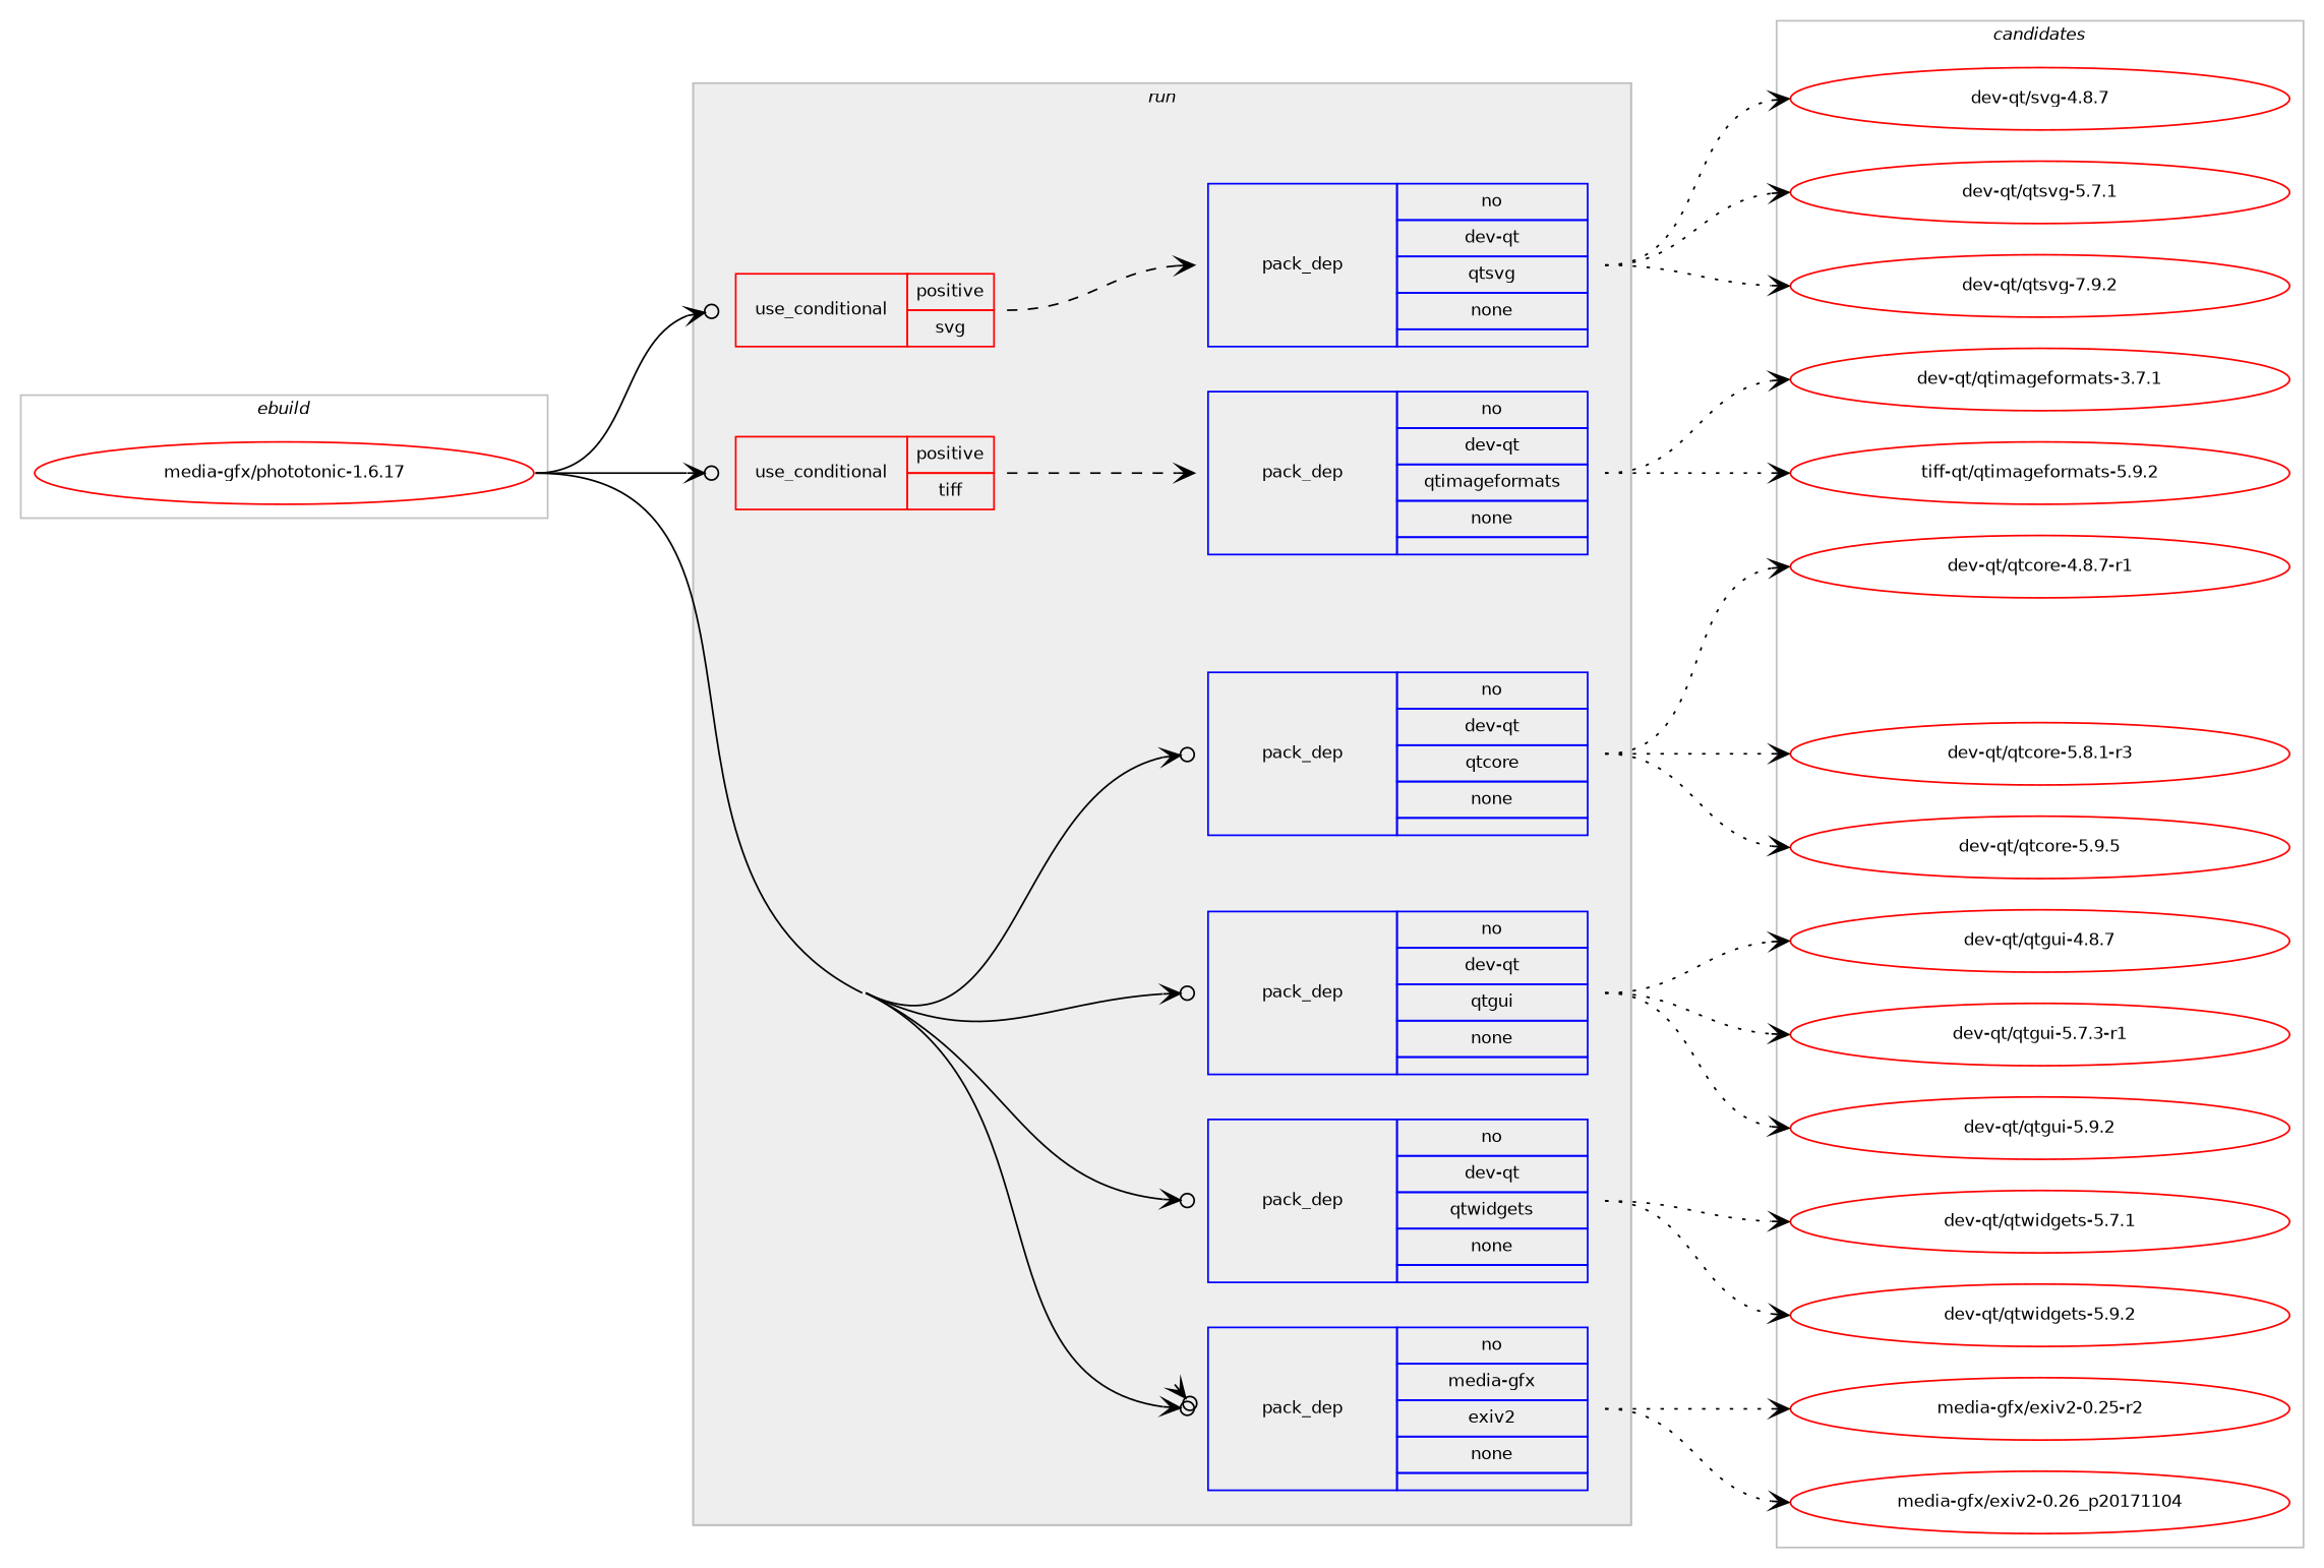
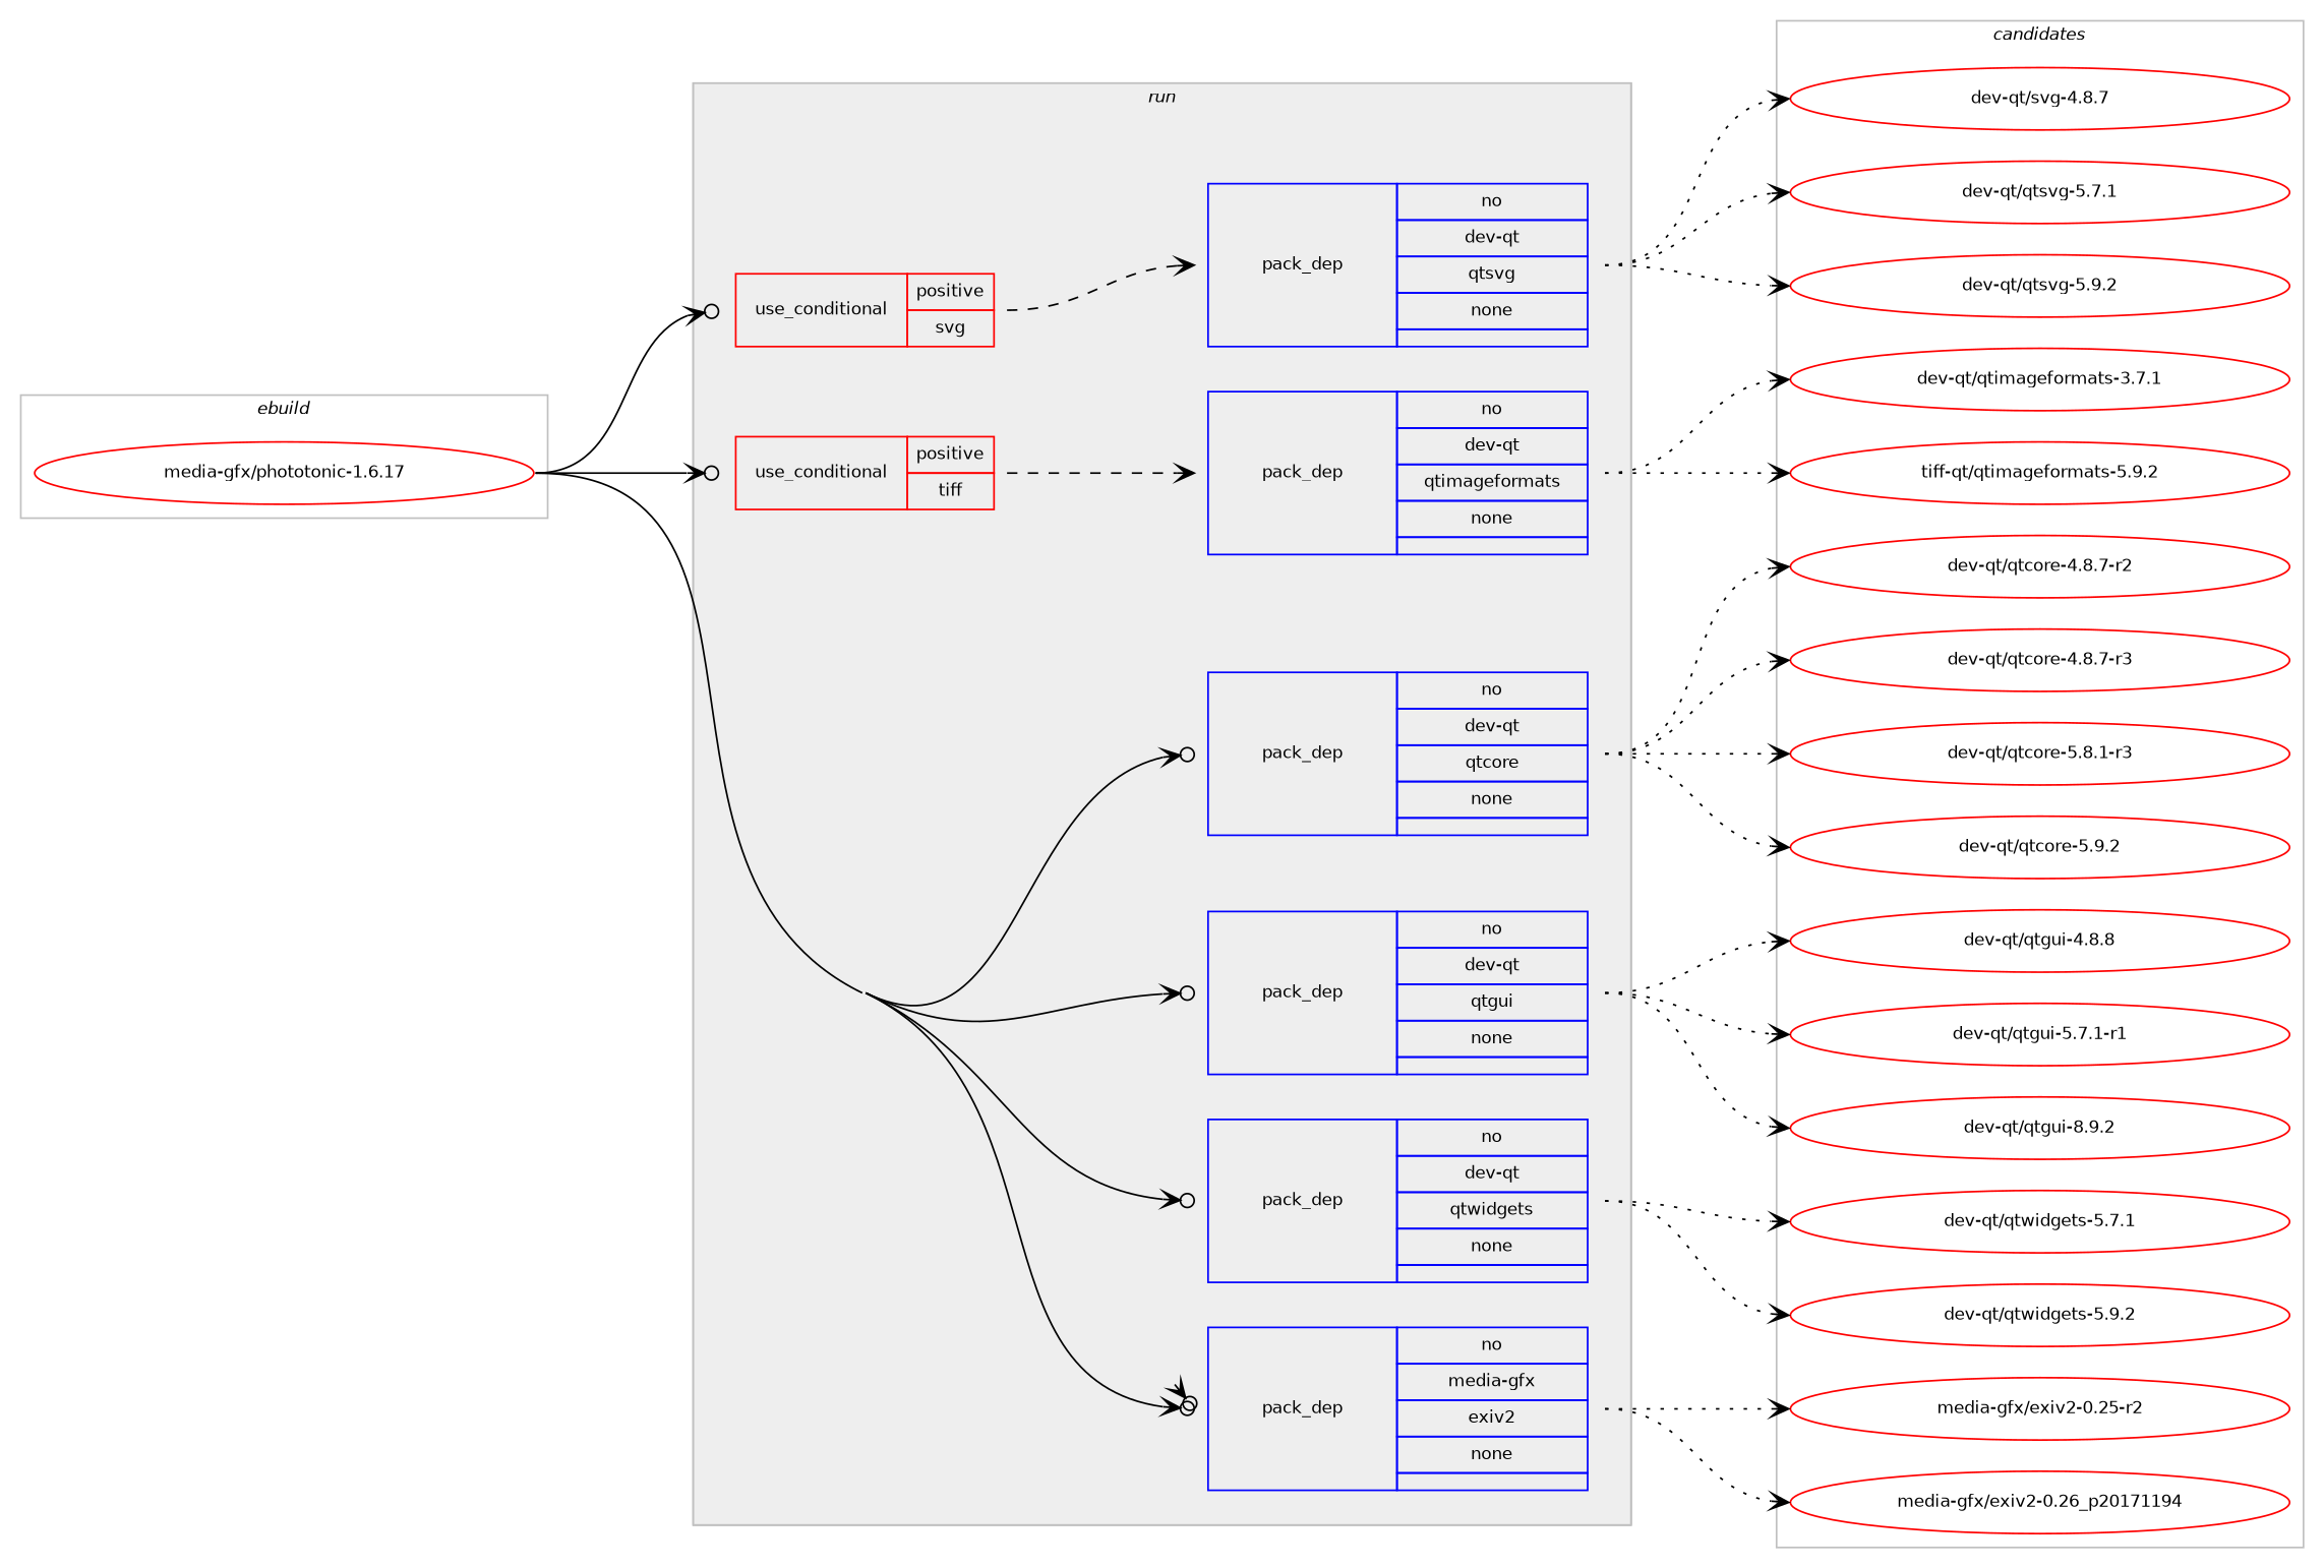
  digraph {
    compound=true
    concentrate=true
    fontname=Helvetica
    fontsize=10
    newrank=true
    rankdir=LR
    ranksep=1.5
    node [color=red fontname=Helvetica fontsize=10]
    edge [arrowhead=vee headport=w style=dotted tailport=e weight=100]
    n1 [label="media-gfx/phototonic-1.6.17" width=4]
    n2 [color=blue label=<<TABLE BORDER="0" CELLBORDER="1" CELLSPACING="0" CELLPADDING="4" WIDTH="220"><TR><TD ROWSPAN="6" CELLPADDING="30">pack_dep</TD></TR><TR><TD WIDTH="110">no</TD></TR><TR><TD>dev-qt</TD></TR><TR><TD>qtsvg</TD></TR><TR><TD>none</TD></TR><TR><TD></TD></TR></TABLE>> shape=none]
    n3 [label=<<TABLE BORDER="0" CELLBORDER="1" CELLSPACING="0" CELLPADDING="4"><TR><TD ROWSPAN="3" CELLPADDING="10">use_conditional</TD></TR><TR><TD>positive</TD></TR><TR><TD>svg</TD></TR></TABLE>> shape=none]
    n4 [color=blue label=<<TABLE BORDER="0" CELLBORDER="1" CELLSPACING="0" CELLPADDING="4" WIDTH="220"><TR><TD ROWSPAN="6" CELLPADDING="30">pack_dep</TD></TR><TR><TD WIDTH="110">no</TD></TR><TR><TD>dev-qt</TD></TR><TR><TD>qtimageformats</TD></TR><TR><TD>none</TD></TR><TR><TD></TD></TR></TABLE>> shape=none]
    n5 [label=<<TABLE BORDER="0" CELLBORDER="1" CELLSPACING="0" CELLPADDING="4"><TR><TD ROWSPAN="3" CELLPADDING="10">use_conditional</TD></TR><TR><TD>positive</TD></TR><TR><TD>tiff</TD></TR></TABLE>> shape=none]
    n6 [color=blue label=<<TABLE BORDER="0" CELLBORDER="1" CELLSPACING="0" CELLPADDING="4" WIDTH="220"><TR><TD ROWSPAN="6" CELLPADDING="30">pack_dep</TD></TR><TR><TD WIDTH="110">no</TD></TR><TR><TD>dev-qt</TD></TR><TR><TD>qtcore</TD></TR><TR><TD>none</TD></TR><TR><TD></TD></TR></TABLE>> shape=none]
    n7 [color=blue label=<<TABLE BORDER="0" CELLBORDER="1" CELLSPACING="0" CELLPADDING="4" WIDTH="220"><TR><TD ROWSPAN="6" CELLPADDING="30">pack_dep</TD></TR><TR><TD WIDTH="110">no</TD></TR><TR><TD>dev-qt</TD></TR><TR><TD>qtgui</TD></TR><TR><TD>none</TD></TR><TR><TD></TD></TR></TABLE>> shape=none]
    n8 [color=blue label=<<TABLE BORDER="0" CELLBORDER="1" CELLSPACING="0" CELLPADDING="4" WIDTH="220"><TR><TD ROWSPAN="6" CELLPADDING="30">pack_dep</TD></TR><TR><TD WIDTH="110">no</TD></TR><TR><TD>dev-qt</TD></TR><TR><TD>qtwidgets</TD></TR><TR><TD>none</TD></TR><TR><TD></TD></TR></TABLE>> shape=none]
    n9 [color=blue label=<<TABLE BORDER="0" CELLBORDER="1" CELLSPACING="0" CELLPADDING="4" WIDTH="220"><TR><TD ROWSPAN="6" CELLPADDING="30">pack_dep</TD></TR><TR><TD WIDTH="110">no</TD></TR><TR><TD>media-gfx</TD></TR><TR><TD>exiv2</TD></TR><TR><TD>none</TD></TR><TR><TD></TD></TR></TABLE>> shape=none]
    n10 [label="dev-qt/svg-4.8.7" width=4]
    n11 [label="dev-qt/qtsvg-5.7.1" width=4]
-   n12 [label="dev-qt/qtsvg-7.9.2" width=4]
+   n12 [label="dev-qt/qtsvg-5.9.2" width=4]
    n13 [label="dev-qt/qtimageformats-3.7.1" width=4]
    n14 [label="tiff-qt/qtimageformats-5.9.2" width=4]
-   n15 [label="dev-qt/qtcore-4.8.7-r1" width=4]
+   n15 [label="dev-qt/qtcore-4.8.7-r2" width=4]
+   n16 [label="dev-qt/qtcore-4.8.7-r3" width=4]
    n17 [label="dev-qt/qtcore-5.8.1-r3" width=4]
-   n18 [label="dev-qt/qtcore-5.9.5" width=4]
-   n19 [label="dev-qt/qtgui-4.8.7" width=4]
-   n20 [label="dev-qt/qtgui-5.7.3-r1" width=4]
-   n21 [label="dev-qt/qtgui-5.9.2" width=4]
+   n18 [label="dev-qt/qtcore-5.9.2" width=4]
+   n19 [label="dev-qt/qtgui-4.8.8" width=4]
+   n20 [label="dev-qt/qtgui-5.7.1-r1" width=4]
+   n21 [label="dev-qt/qtgui-8.9.2" width=4]
    n22 [label="dev-qt/qtwidgets-5.7.1" width=4]
    n23 [label="dev-qt/qtwidgets-5.9.2" width=4]
    n24 [label="media-gfx/exiv2-0.25-r2" width=4]
-   n25 [label="media-gfx/exiv2-0.26_p20171104" width=4]
+   n25 [label="media-gfx/exiv2-0.26_p20171194" width=4]
    subgraph cluster_1 {
      color=gray
      label=<<i>ebuild</i>>
      rank=same
      n1
    }
    subgraph cluster_2 {
      color=gray
      label=<<i>dependencies</i>>
      subgraph cluster_3 {
        color=gray
        fillcolor="#eeeeee"
        label=<<i>compile</i>>
        style=filled
      }
      subgraph cluster_4 {
        color=gray
        fillcolor="#eeeeee"
        label=<<i>compile and run</i>>
        style=filled
        subgraph sub_5 {
          color=gray
          fillcolor="#eeeeee"
          label=<<i>compile and run</i>>
          style=filled
          n3
          subgraph sub_6 {
            color=gray
            fillcolor="#eeeeee"
            label=<<i>compile and run</i>>
            style=filled
            n2
          }
        }
        subgraph sub_7 {
          color=gray
          fillcolor="#eeeeee"
          label=<<i>compile and run</i>>
          style=filled
          n5
          subgraph sub_8 {
            color=gray
            fillcolor="#eeeeee"
            label=<<i>compile and run</i>>
            style=filled
            n4
          }
        }
        subgraph sub_9 {
          color=gray
          fillcolor="#eeeeee"
          label=<<i>compile and run</i>>
          style=filled
          n6
        }
        subgraph sub_10 {
          color=gray
          fillcolor="#eeeeee"
          label=<<i>compile and run</i>>
          style=filled
          n7
        }
        subgraph sub_11 {
          color=gray
          fillcolor="#eeeeee"
          label=<<i>compile and run</i>>
          style=filled
          n8
        }
        subgraph sub_12 {
          color=gray
          fillcolor="#eeeeee"
          label=<<i>compile and run</i>>
          style=filled
          n9
        }
      }
      subgraph cluster_13 {
        color=gray
        fillcolor="#eeeeee"
        label=<<i>run</i>>
        style=filled
      }
    }
    subgraph cluster_14 {
      color=gray
      label=<<i>candidates</i>>
      rank=same
      subgraph sub_15 {
        color=black
        label=<<i>candidates</i>>
        nodesep=1
        rank=same
        n10
        n11
        n12
      }
      subgraph sub_16 {
        color=black
        label=<<i>candidates</i>>
        nodesep=1
        rank=same
        n13
        n14
      }
      subgraph sub_17 {
        color=black
        label=<<i>candidates</i>>
        nodesep=1
        rank=same
        n15
+       n16
        n17
        n18
      }
      subgraph sub_18 {
        color=black
        label=<<i>candidates</i>>
        nodesep=1
        rank=same
        n19
        n20
        n21
      }
      subgraph sub_19 {
        color=black
        label=<<i>candidates</i>>
        nodesep=1
        rank=same
        n22
        n23
      }
      subgraph sub_20 {
        color=black
        label=<<i>candidates</i>>
        nodesep=1
        rank=same
        n24
        n25
      }
    }
    n1 -> n3 [arrowhead=odotvee style=solid weight=20]
    n1 -> n5 [arrowhead=odotvee style=solid weight=20]
    n1 -> n6 [arrowhead=odotvee style=solid weight=20]
    n1 -> n7 [arrowhead=odotvee style=solid weight=20]
    n1 -> n8 [arrowhead=odotvee style=solid weight=20]
    n1 -> n9 [arrowhead=odotvee style=solid weight=20]
    n2 -> n10
    n2 -> n11
    n2 -> n12
    n3 -> n2 [style=dashed weight=20]
    n4 -> n13
    n4 -> n14
    n5 -> n4 [style=dashed weight=20]
    n6 -> n15
+   n6 -> n16
    n6 -> n17
    n6 -> n18
    n7 -> n19
    n7 -> n20
    n7 -> n21
    n8 -> n22
    n8 -> n23
    n9 -> n24
    n9 -> n25
  }
